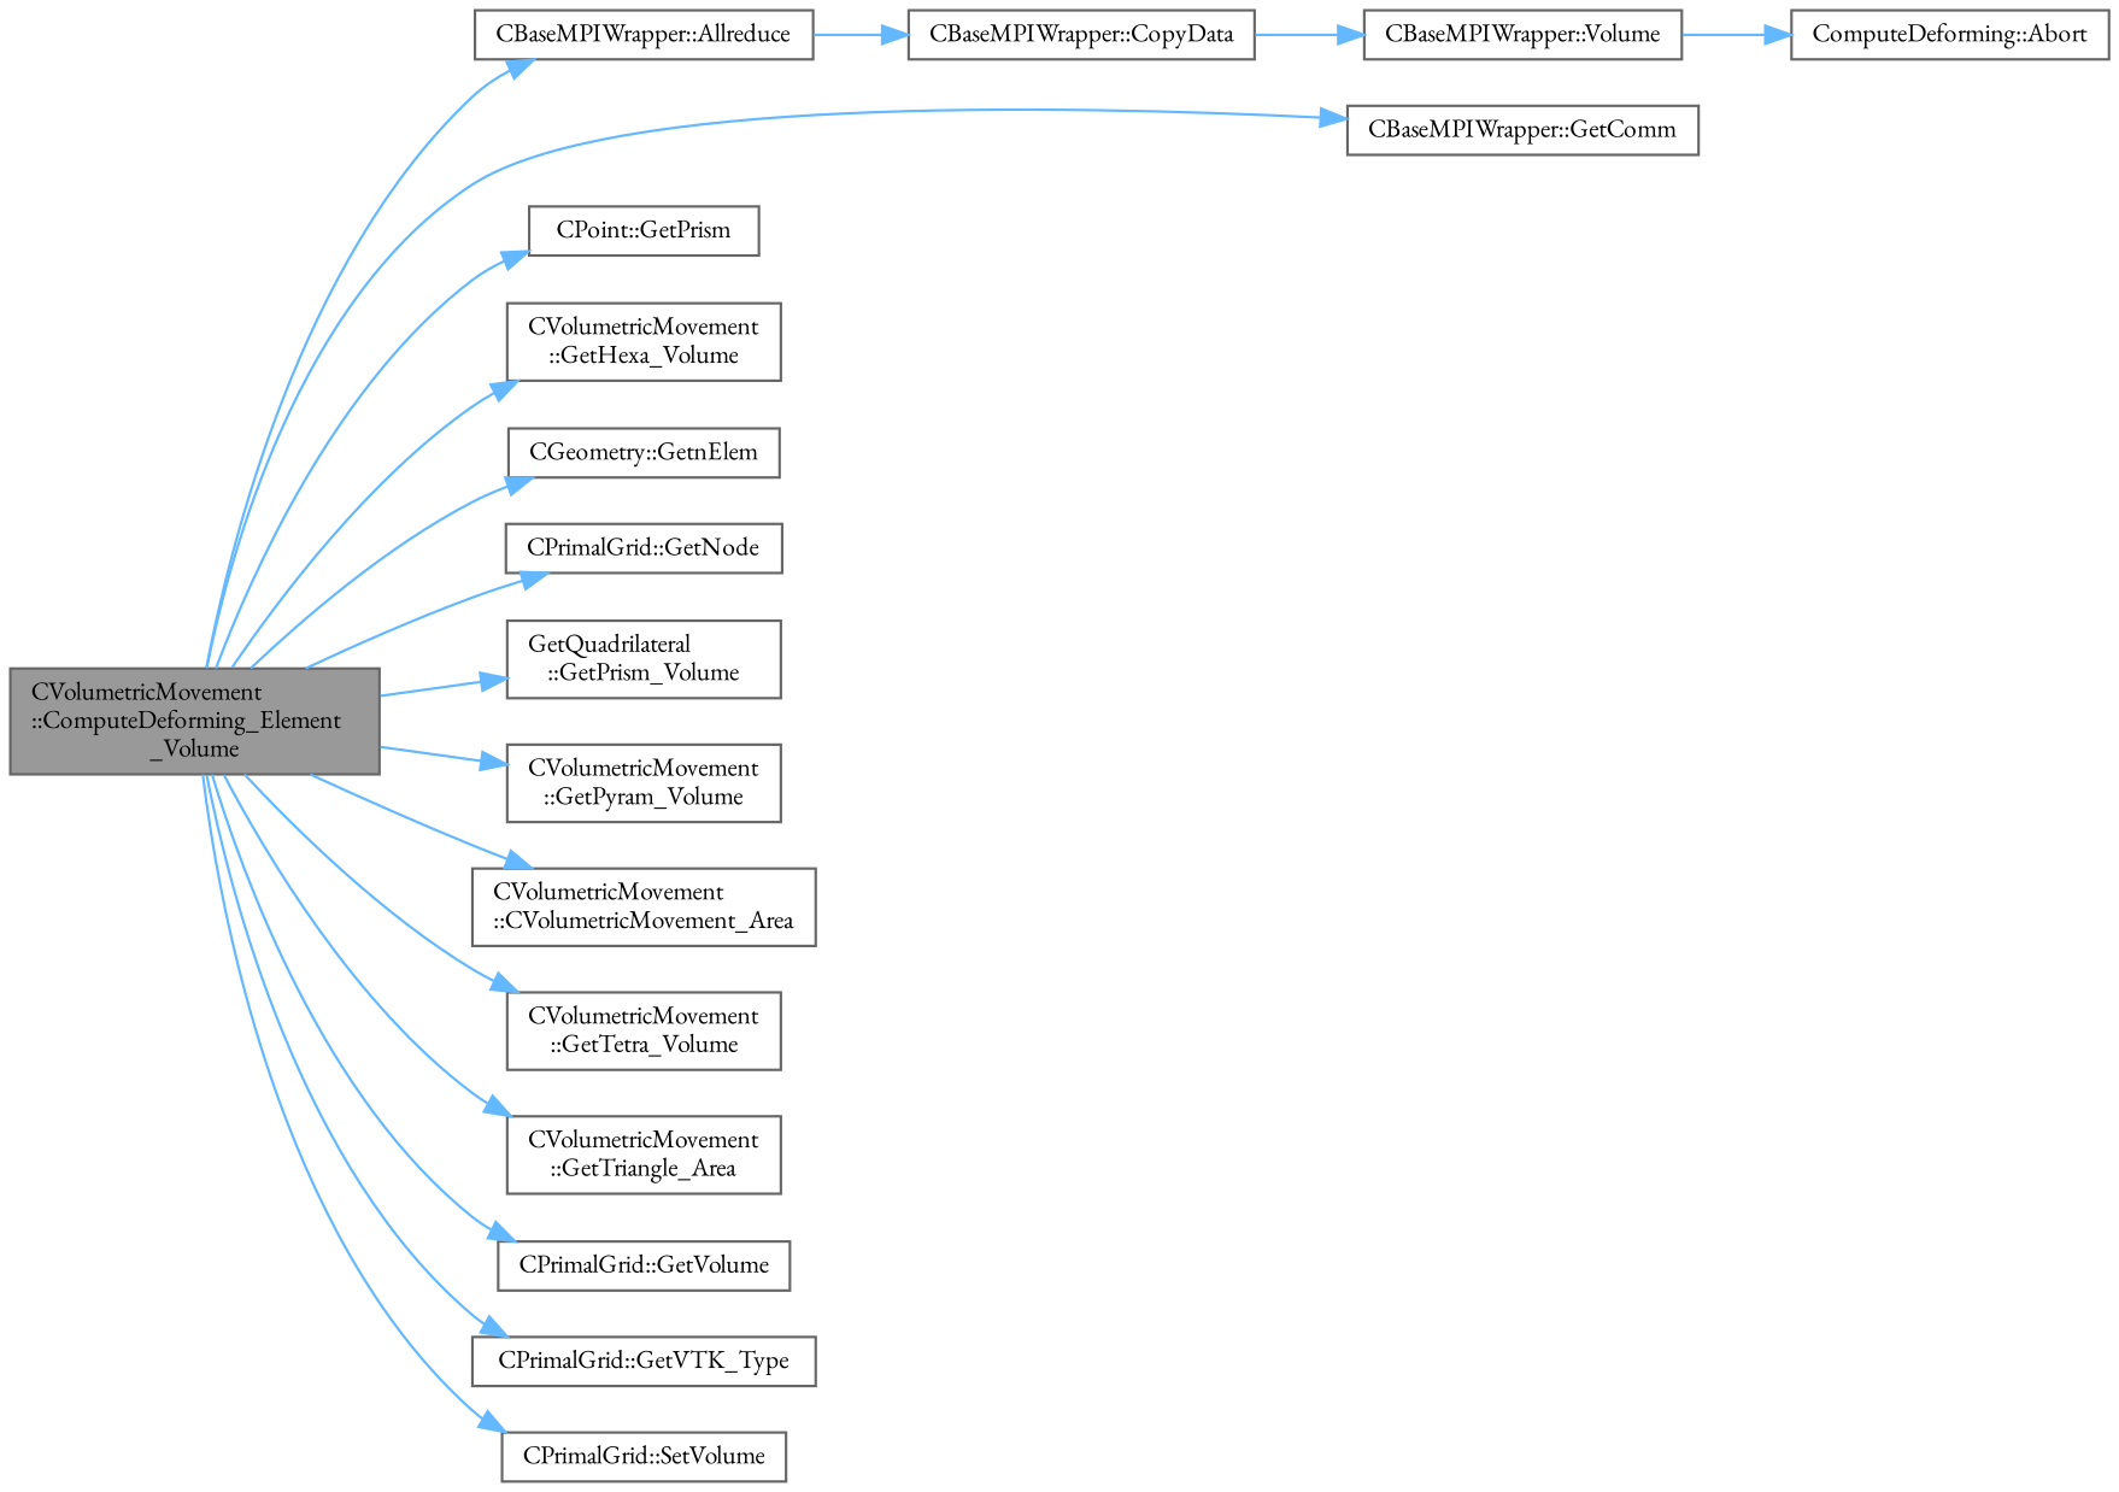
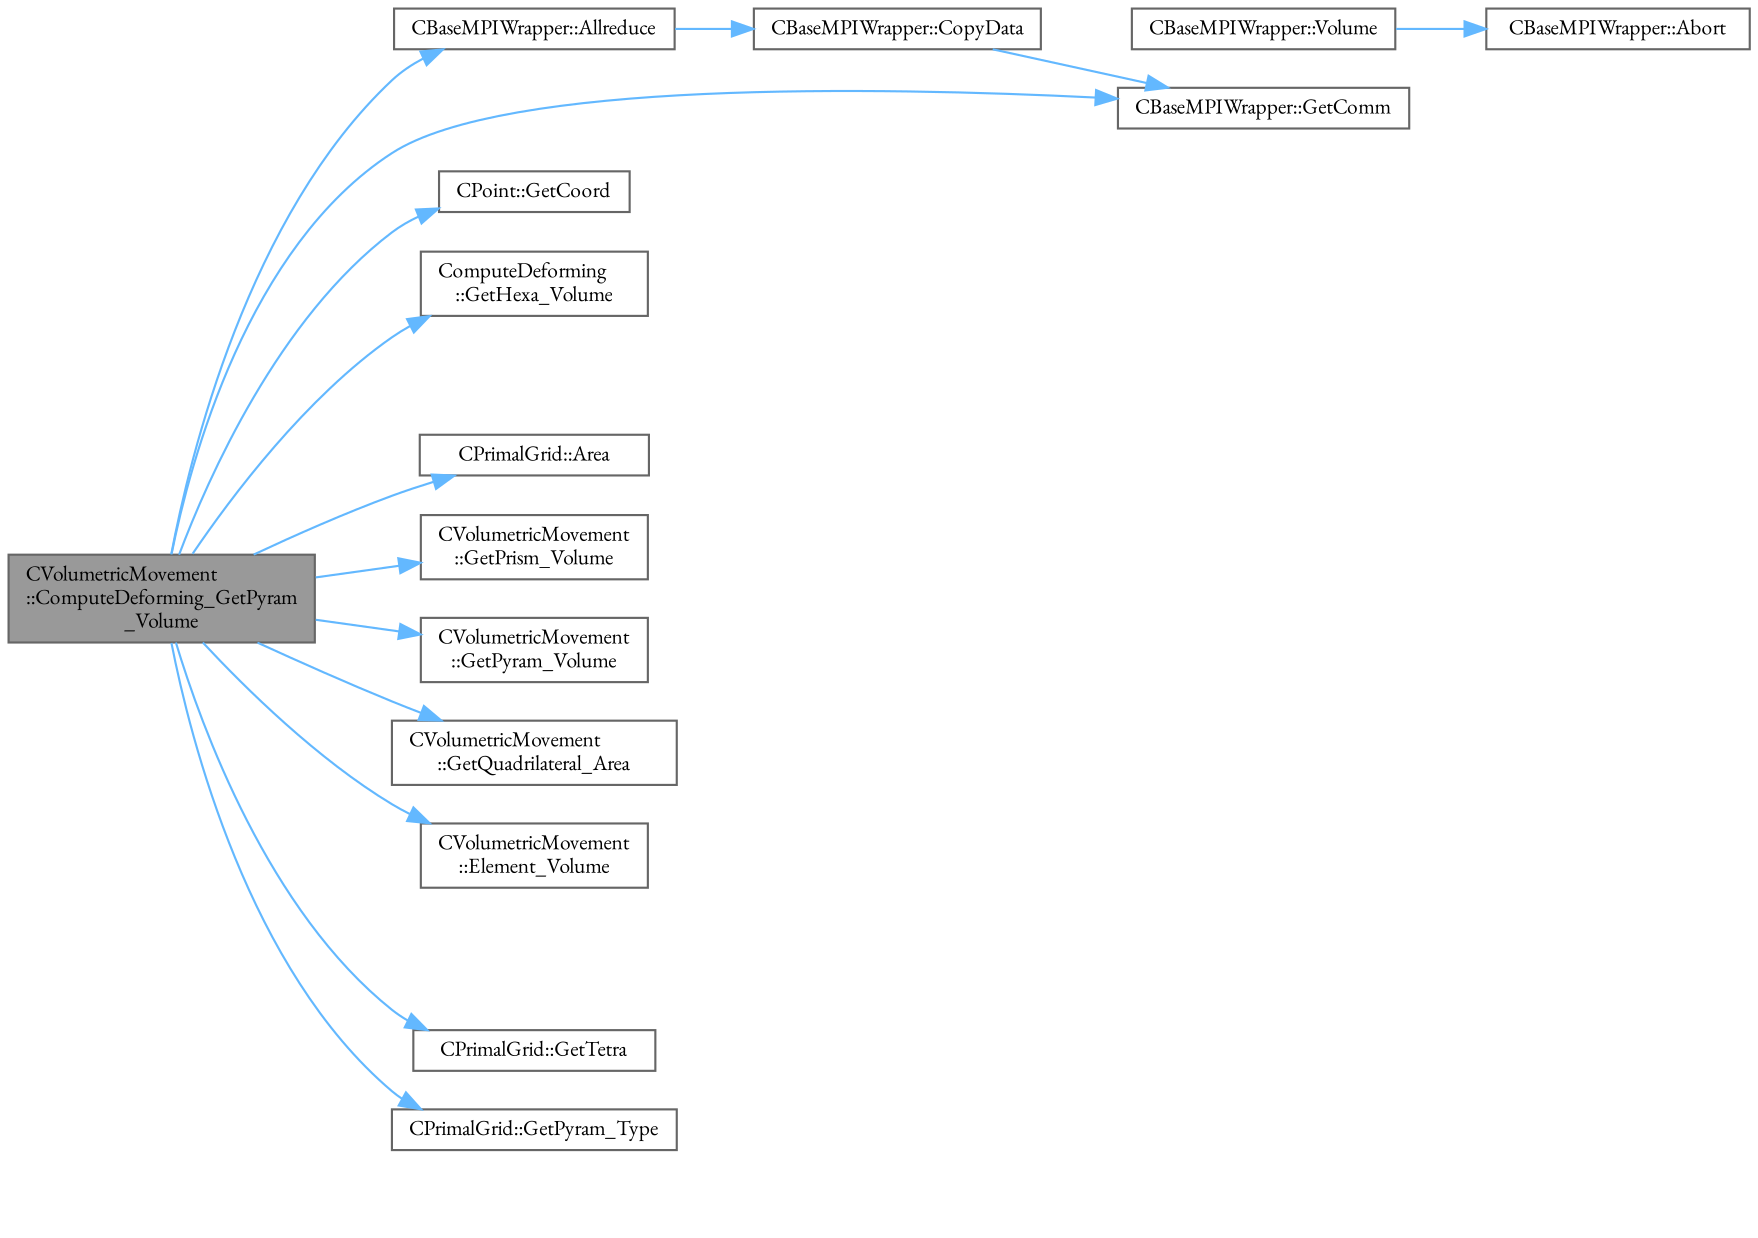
  digraph {
    fontname="EB Garamond"
    rankdir=LR
    node [color=grey40 fillcolor=white fontname="EB Garamond" fontsize=10 shape=box style=filled]
    edge [color=steelblue1 fontname="EB Garamond" fontsize=10 labelfontname=Helvetica labelfontsize=10 style=solid]
-   n1 [color=gray40 fillcolor=grey60 fontcolor=black height=0.2 label="CVolumetricMovement\l::ComputeDeforming_Element\l_Volume" width=0.4]
+   n1 [color=gray40 fillcolor=grey60 fontcolor=black height=0.2 label="CVolumetricMovement\l::ComputeDeforming_GetPyram\l_Volume" width=0.4]
    n2 [height=0.2 label="CBaseMPIWrapper::Allreduce" width=0.4]
    n3 [height=0.2 label="CBaseMPIWrapper::GetComm" width=0.4]
-   n4 [height=0.2 label="CPoint::GetPrism" width=0.4]
-   n5 [height=0.2 label="CVolumetricMovement\l::GetHexa_Volume" width=0.4]
-   n6 [height=0.2 label="CGeometry::GetnElem" width=0.4]
-   n7 [height=0.2 label="CPrimalGrid::GetNode" width=0.4]
-   n8 [height=0.2 label="GetQuadrilateral\l::GetPrism_Volume" width=0.4]
+   n4 [height=0.2 label="CPoint::GetCoord" width=0.4]
+   n5 [height=0.2 label="ComputeDeforming\l::GetHexa_Volume" width=0.4]
+   n7 [height=0.2 label="CPrimalGrid::Area" width=0.4]
+   n8 [height=0.2 label="CVolumetricMovement\l::GetPrism_Volume" width=0.4]
    n9 [height=0.2 label="CVolumetricMovement\l::GetPyram_Volume" width=0.4]
-   n10 [height=0.2 label="CVolumetricMovement\l::CVolumetricMovement_Area" width=0.4]
-   n11 [height=0.2 label="CVolumetricMovement\l::GetTetra_Volume" width=0.4]
-   n12 [height=0.2 label="CVolumetricMovement\l::GetTriangle_Area" width=0.4]
-   n13 [height=0.2 label="CPrimalGrid::GetVolume" width=0.4]
-   n14 [height=0.2 label="CPrimalGrid::GetVTK_Type" width=0.4]
-   n15 [height=0.2 label="CPrimalGrid::SetVolume" width=0.4]
+   n10 [height=0.2 label="CVolumetricMovement\l::GetQuadrilateral_Area" width=0.4]
+   n11 [height=0.2 label="CVolumetricMovement\l::Element_Volume" width=0.4]
+   n13 [height=0.2 label="CPrimalGrid::GetTetra" width=0.4]
+   n14 [height=0.2 label="CPrimalGrid::GetPyram_Type" width=0.4]
    n16 [height=0.2 label="CBaseMPIWrapper::CopyData" width=0.4]
    n17 [height=0.2 label="CBaseMPIWrapper::Volume" width=0.4]
-   n18 [height=0.2 label="ComputeDeforming::Abort" width=0.4]
+   n18 [height=0.2 label="CBaseMPIWrapper::Abort" width=0.4]
    n1 -> n2
    n1 -> n3
    n1 -> n4
    n1 -> n5
-   n1 -> n6
    n1 -> n7
    n1 -> n8
    n1 -> n9
    n1 -> n10
    n1 -> n11
-   n1 -> n12
    n1 -> n13
    n1 -> n14
-   n1 -> n15
    n2 -> n16
-   n16 -> n17
+   n16 -> n3
    n17 -> n18
  }
